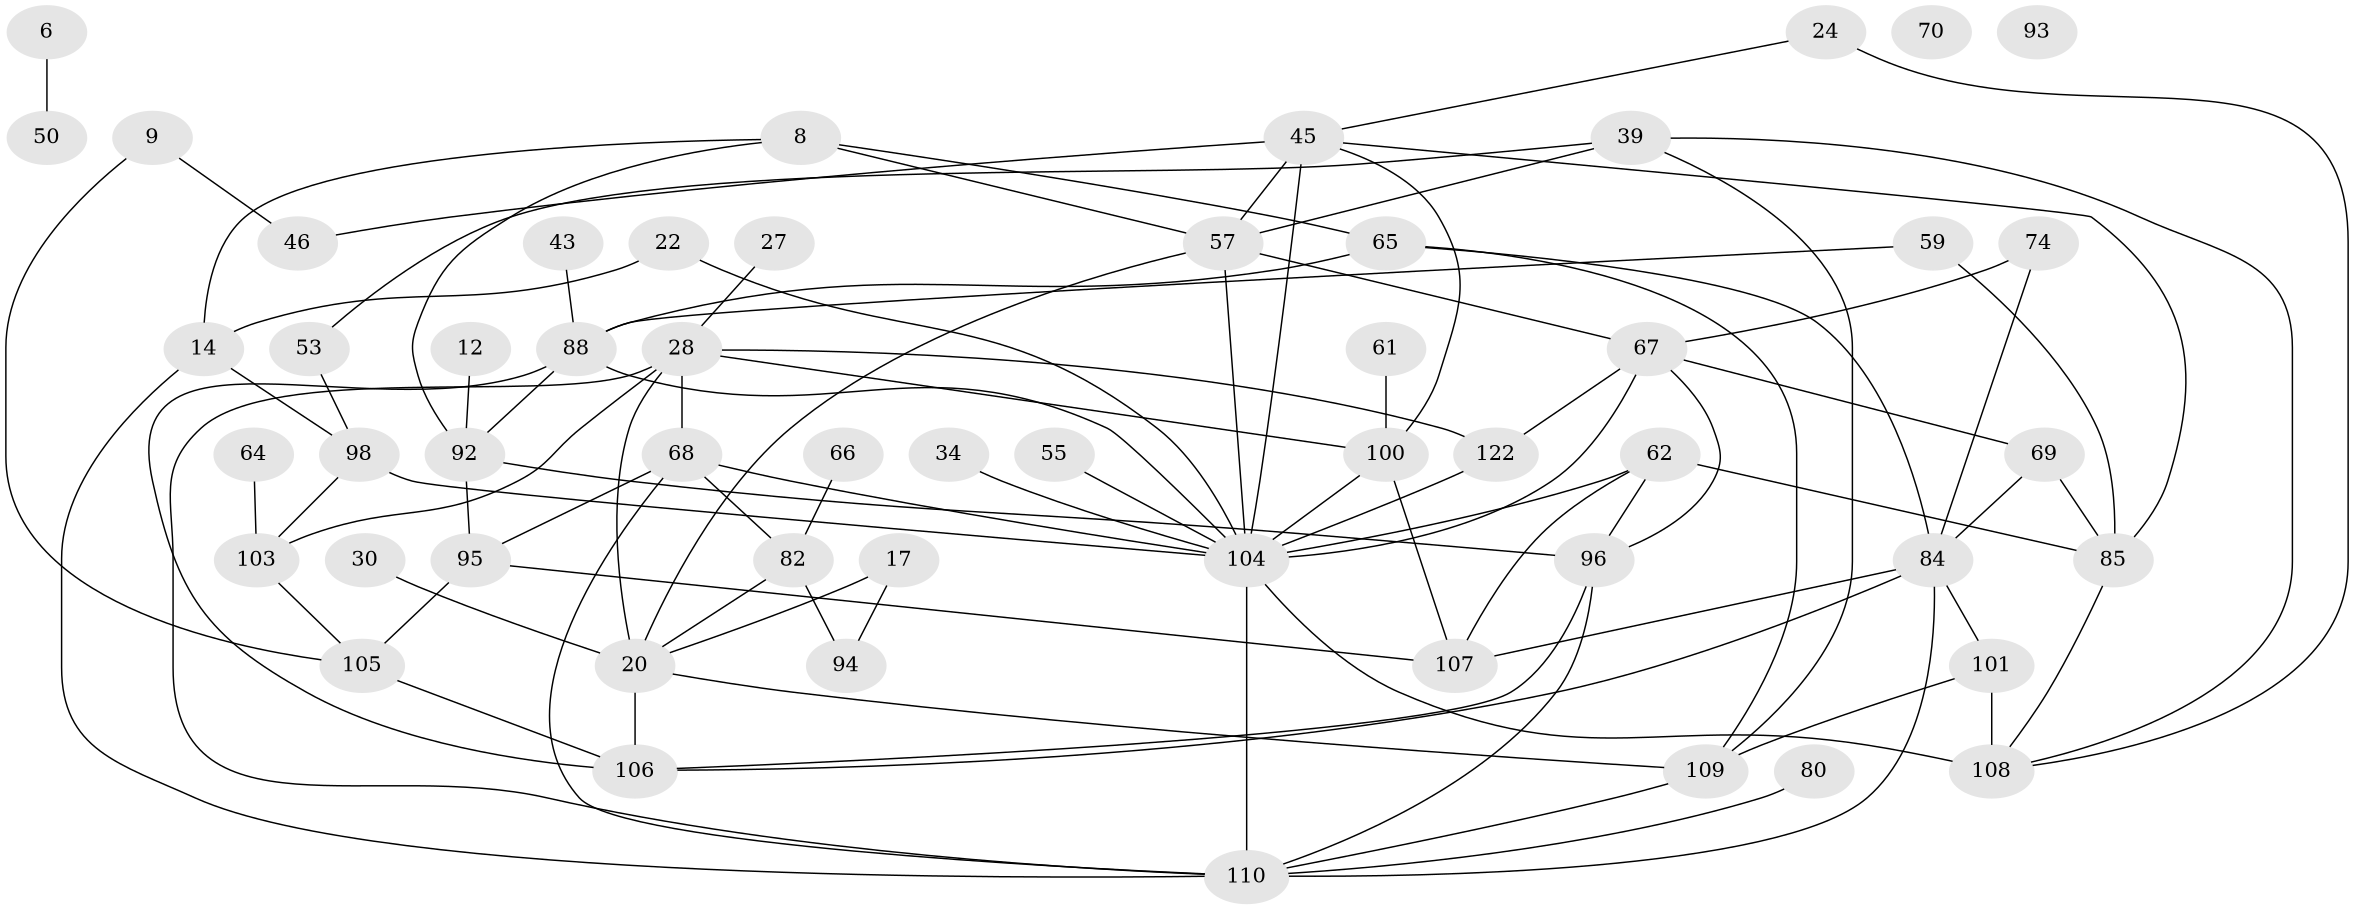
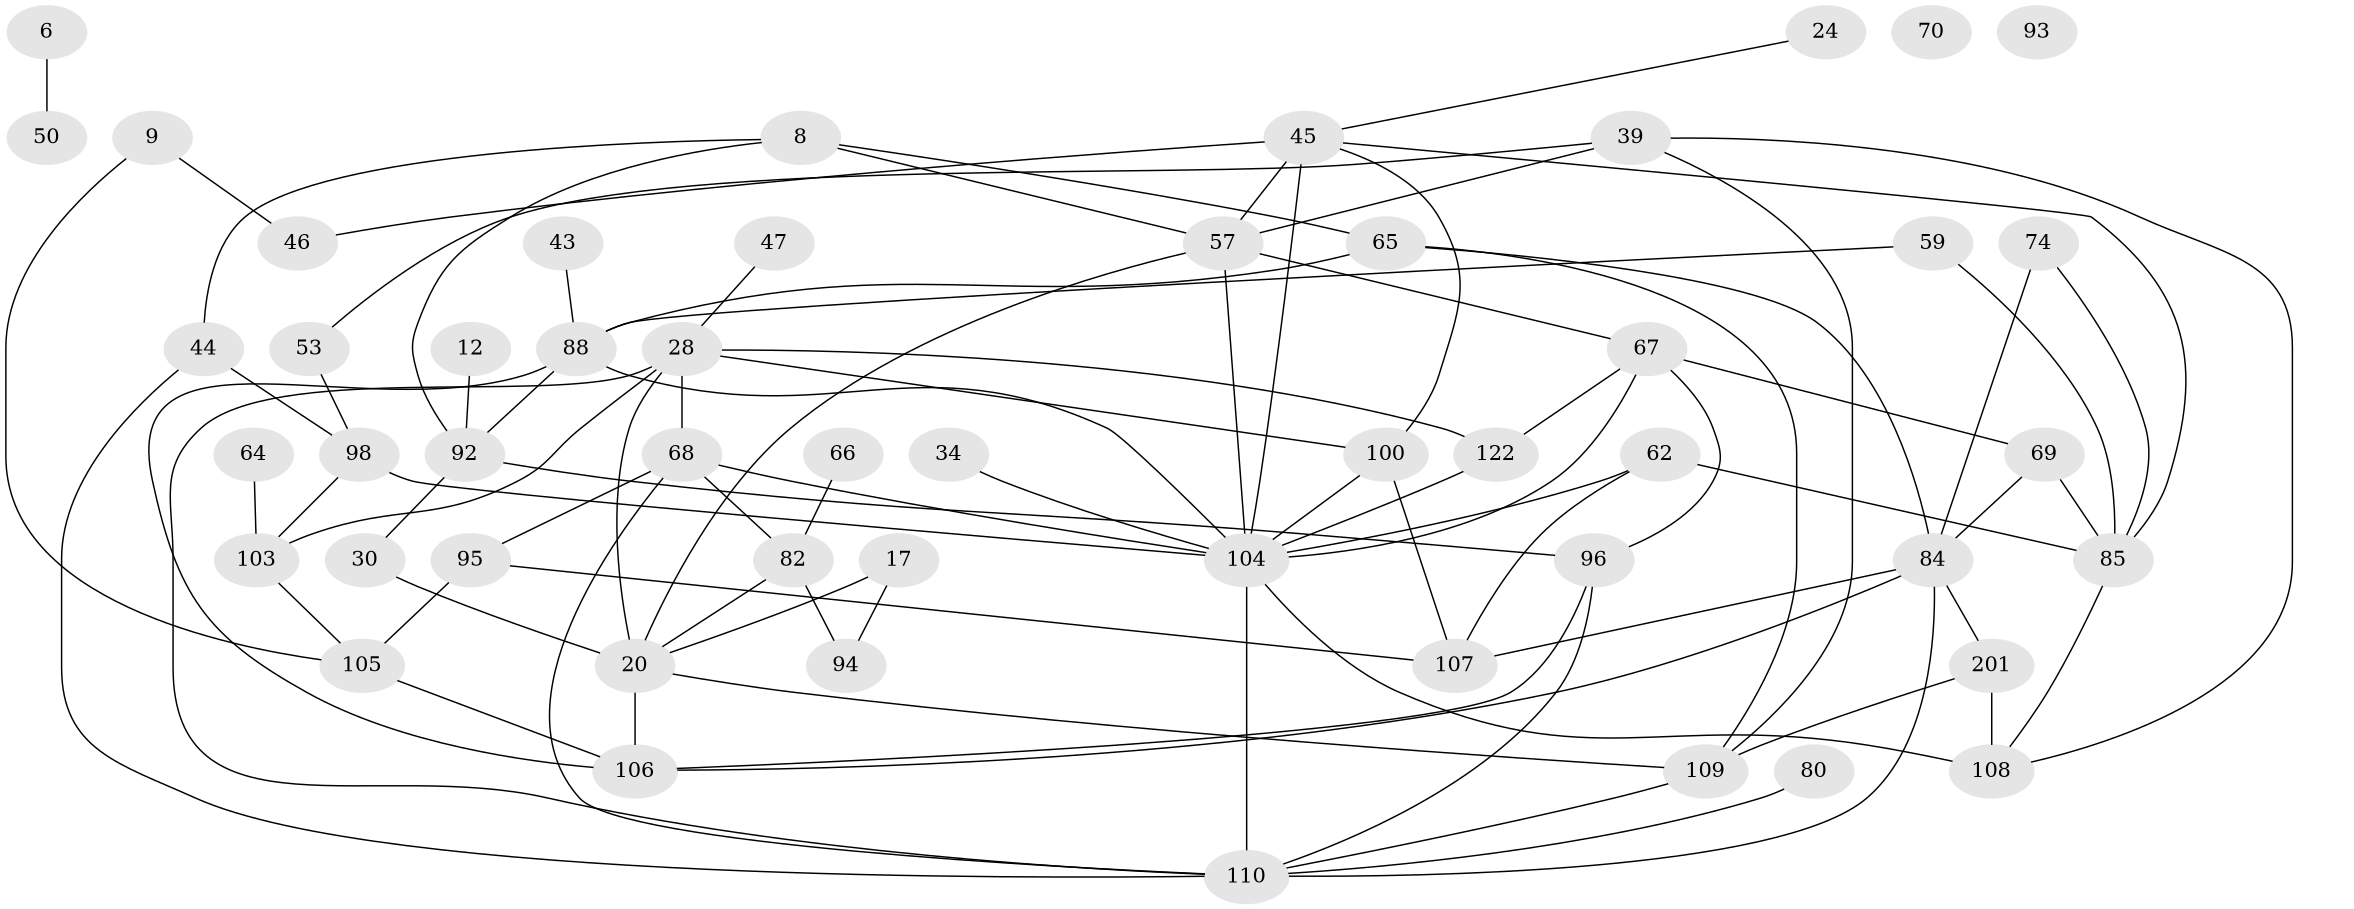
  graph {
    fontname="DejaVu Serif"
    node [color=gray90 fontname="DejaVu Serif" style=filled]
    edge [fontname="DejaVu Serif"]
    6
    50
    8
-   44 [label=14]
+   44
    57 [super="+49"]
    n6 [label=65]
    92 [super="+42"]
    110 [super="+56+79"]
    98 [super="+91"]
    n10 [label=20 super="+86+35"]
    104 [super="+38+83+71"]
    67 [super="+58+12"]
    109 [super="+47+99"]
    88 [super="+2+75"]
    84 [super="+3+10+31+21"]
    96 [super="+23+54+72"]
    95 [super="+48"]
    9
    46
    105
    106 [super="+1+51"]
    n22 [label=12]
    17
    94
-   22
    108 [super="+40+87+78"]
    24
    45
    100 [super="+13+18+37+76"]
    85 [super="+73"]
    28 [super="+4"]
    68 [super="+20"]
    n33 [label=122]
    103
-   27
+   27 [label=47]
    82 [super="+77"]
    107 [super="+5+81"]
    30
    34
    39 [super="+16"]
    53 [super="+36"]
    43
-   55
    69 [super="+52"]
    59
-   61
    62
-   101 [super="+97"]
+   101 [super="+97" label=201]
    64
    66
    70
    74 [super="+41"]
    80
    93
    6 -- 50
    8 -- 44
    8 -- 57
    8 -- n6
    8 -- 92
    44 -- 110
    44 -- 98
    57 -- n10
    57 -- 104
    57 -- 67 [weight=2]
    n6 -- 109
    n6 -- 88
    n6 -- 84 [weight=2]
    92 -- 96
-   92 -- 95
+   92 -- 30
    98 -- 104 [weight=3]
    98 -- 103
    n10 -- 109
    n10 -- 106 [weight=2]
    104 -- 110 [weight=3]
    104 -- 108 [weight=3]
    67 -- 104
    67 -- 96
    67 -- n33 [weight=2]
    67 -- 69 [weight=3]
    109 -- 110
    88 -- 92
    88 -- 104
    88 -- 106 [weight=2]
    84 -- 110
    84 -- 106
    84 -- 107 [weight=2]
    84 -- 101
    96 -- 110
    96 -- 106
    95 -- 105
    95 -- 107
    9 -- 46
    9 -- 105
    105 -- 106
    n22 -- 92
    17 -- n10
    17 -- 94
-   22 -- 44
-   22 -- 104
-   24 -- 108
    24 -- 45
    45 -- 57 [weight=2]
    45 -- 104
    45 -- 46
    45 -- 100
    45 -- 85
    100 -- 104 [weight=2]
    100 -- 107
    85 -- 108
    28 -- 110
    28 -- n10 [weight=3]
    28 -- 100 [weight=2]
    28 -- 68 [weight=2]
    28 -- n33 [weight=2]
    28 -- 103 [weight=2]
    68 -- 110
    68 -- 104 [weight=3]
    68 -- 95
    68 -- 82 [weight=2]
    n33 -- 104
    103 -- 105
    27 -- 28
    82 -- n10
    82 -- 94
    30 -- n10
    34 -- 104
    39 -- 57
    39 -- 109
    39 -- 108
    39 -- 53
    53 -- 98 [weight=2]
    43 -- 88
-   55 -- 104
    69 -- 84
    69 -- 85
    59 -- 88
    59 -- 85 [weight=2]
-   61 -- 100
    62 -- 104
-   62 -- 96
    62 -- 85 [weight=2]
    62 -- 107
    101 -- 109
    101 -- 108
    64 -- 103
    66 -- 82
    74 -- 84 [weight=2]
-   74 -- 67
+   74 -- 85
    80 -- 110
  }
